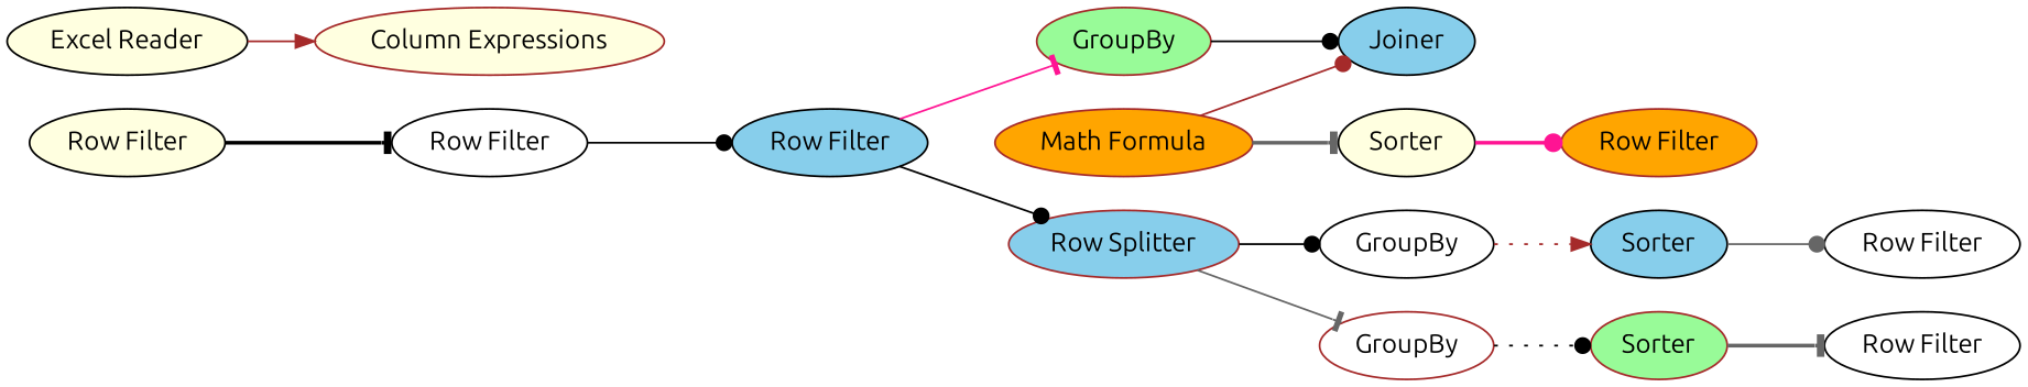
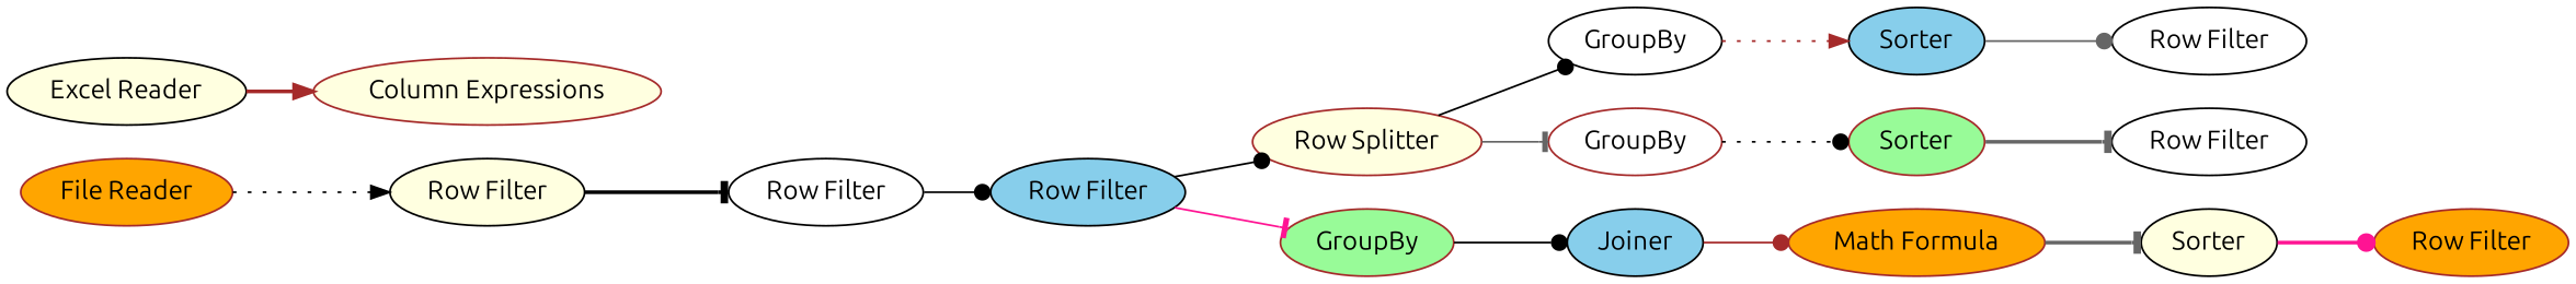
  digraph {
    fontname=Ubuntu
    rankdir=LR
    node [color=black fillcolor=white fontname=Ubuntu style=filled]
    edge [arrowhead=dot color=black fontname=Ubuntu style=solid]
    n1 [fillcolor=skyblue label="Row Filter"]
-   n2 [color=brown fillcolor=skyblue label="Row Splitter"]
+   n2 [color=brown fillcolor=lightyellow label="Row Splitter"]
    n3 [color=brown fillcolor=palegreen label=GroupBy]
    n4 [label=GroupBy]
    n5 [color=brown label=GroupBy]
    n6 [fillcolor=skyblue label=Joiner]
    n7 [fillcolor=skyblue label=Sorter]
    n8 [color=brown fillcolor=palegreen label=Sorter]
    n9 [label="Row Filter"]
    n10 [fillcolor=lightyellow label="Row Filter"]
    n11 [label="Row Filter"]
    n12 [fillcolor=lightyellow label="Excel Reader"]
    n13 [color=brown fillcolor=lightyellow label="Column Expressions"]
    n14 [color=brown fillcolor=orange label="Math Formula"]
    n15 [label="Row Filter"]
    n16 [fillcolor=lightyellow label=Sorter]
    n17 [color=brown fillcolor=orange label="Row Filter"]
+   n18 [color=brown fillcolor=orange label="File Reader"]
    n1 -> n2
    n1 -> n3 [arrowhead=tee color=deeppink]
    n2 -> n4
    n2 -> n5 [arrowhead=tee color=gray40]
    n3 -> n6
    n4 -> n7 [arrowhead=normal color=brown style=dotted]
    n5 -> n8 [style=dotted]
-   n14 -> n6 [color=brown]
+   n6 -> n14 [color=brown]
    n7 -> n9 [color=gray40]
    n8 -> n15 [arrowhead=tee color=gray40 style=bold]
    n10 -> n11 [arrowhead=tee style=bold]
    n11 -> n1
-   n12 -> n13 [arrowhead=normal color=brown]
+   n12 -> n13 [arrowhead=normal color=brown style=bold]
    n14 -> n16 [arrowhead=tee color=gray40 style=bold]
    n16 -> n17 [color=deeppink style=bold]
+   n18 -> n10 [arrowhead=normal style=dotted]
  }
